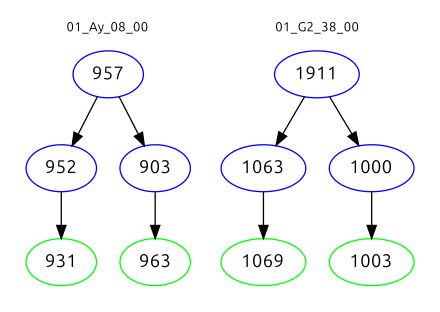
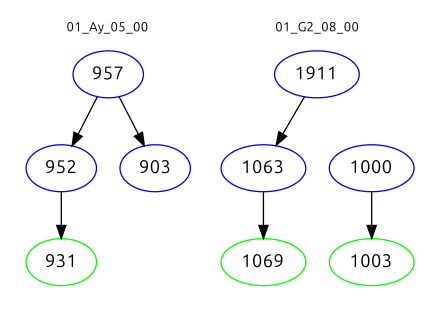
  digraph {
    fontname=Ubuntu
    node [color=blue fontname=Ubuntu]
    edge [color=black fontname=Ubuntu]
    n1 [label=957]
    n2 [label=952]
    n3 [label=903]
    n4 [color=green label=931]
-   n5 [color=green label=963]
    n6 [label=1911]
    n7 [label=1063]
    n8 [label=1000]
    n9 [color=green label=1069]
    n10 [color=green label=1003]
    subgraph cluster_1 {
      color=white
      fontsize=10
-     label="01_Ay_08_00"
+     label="01_Ay_05_00"
      n1
      n2
      n3
      n4
-     n5
    }
    subgraph cluster_2 {
      color=white
      fontsize=10
-     label="01_G2_38_00"
+     label="01_G2_08_00"
      n6
      n7
      n8
      n9
      n10
    }
    n1 -> n2
    n1 -> n3
    n2 -> n4
-   n3 -> n5
    n6 -> n7
-   n6 -> n8
    n7 -> n9
    n8 -> n10
  }
